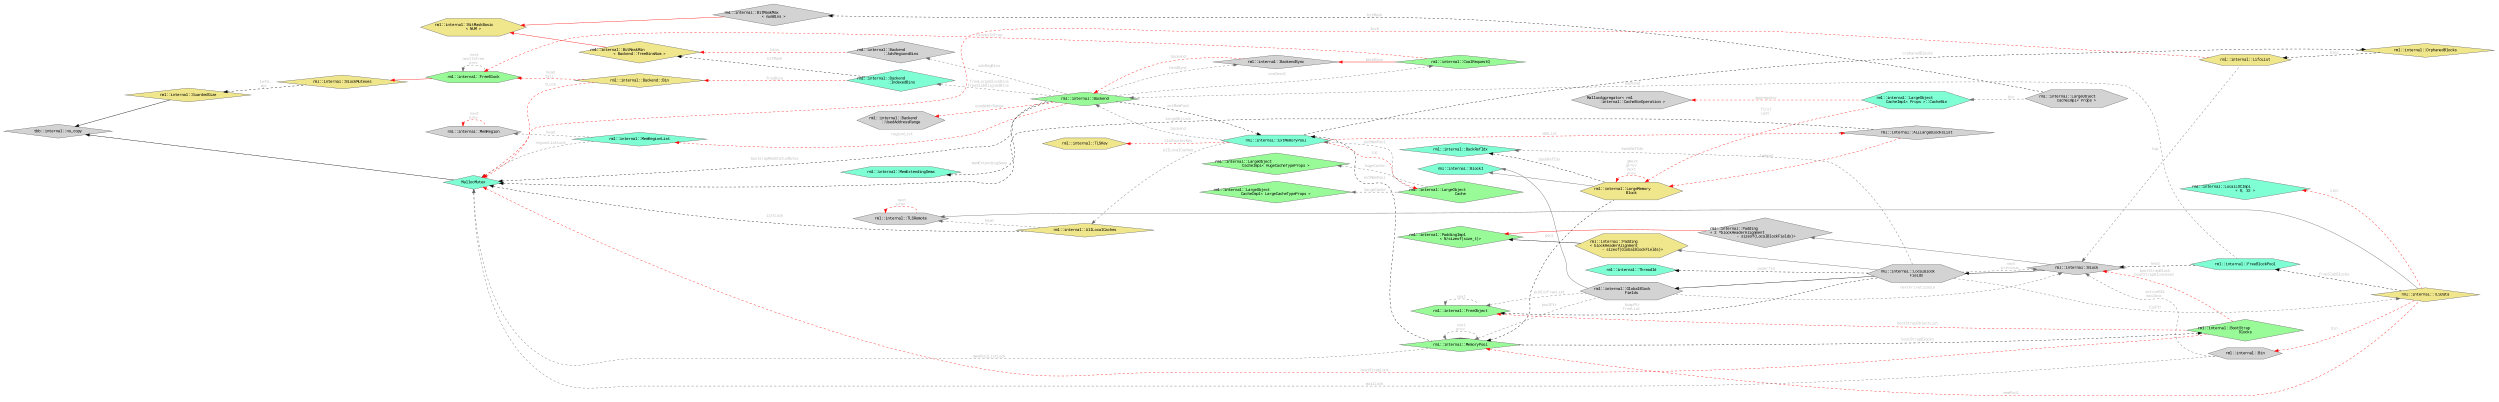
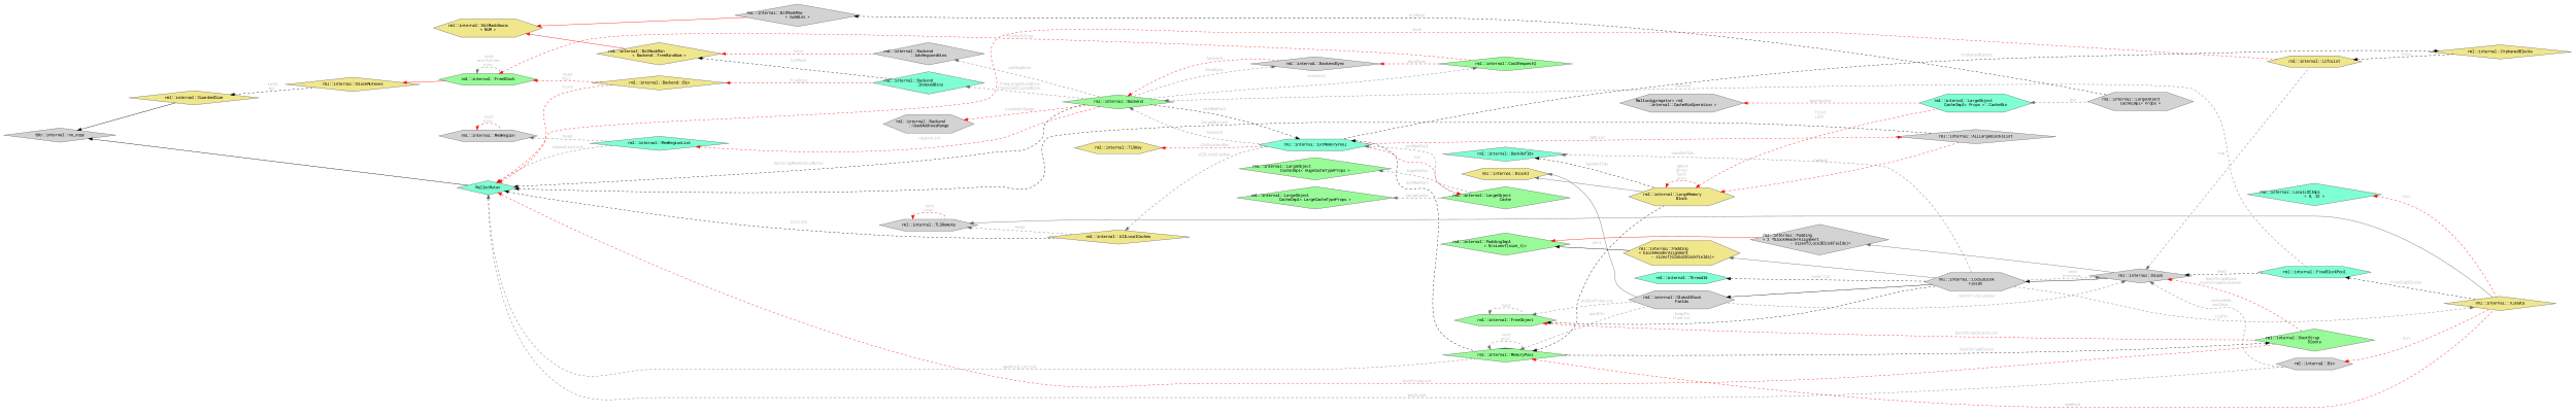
  digraph {
    fontname="Roboto Mono"
    rankdir=LR
    node [color=gray40 fillcolor=lightgrey fontname="Roboto Mono" fontsize=10 shape=diamond style=filled]
    edge [color=gray40 dir=back fontcolor=grey fontname="Roboto Mono" fontsize=10 labelfontname=Helvetica labelfontsize=10 style=dashed]
    n1 [fontcolor=black height=0.2 label="rml::internal::LargeObject\lCacheImpl\< Props \>" shape=hexagon width=0.4]
    n2 [height=0.2 label="rml::internal::BitMaskMax\l\< numBins \>" width=0.4]
    n3 [fillcolor=khaki height=0.2 label="rml::internal::BitMaskBasic\l\< NUM \>" shape=hexagon width=0.4]
    n4 [fillcolor=khaki height=0.2 label="rml::internal::BitMaskMin\l\< Backend::freeBinsNum \>" width=0.4]
    n5 [height=0.2 label="rml::internal::Backend\l::AdvRegionsBins" width=0.4]
    n6 [fillcolor=aquamarine height=0.2 label="rml::internal::Backend\l::IndexedBins" width=0.4]
    n7 [fillcolor=aquamarine height=0.2 label="rml::internal::LargeObject\lCacheImpl\< Props \>::CacheBin" shape=hexagon width=0.4]
    n8 [fillcolor=khaki height=0.2 label="rml::internal::LargeMemory\lBlock" shape=hexagon width=0.4]
    n9 [height=0.2 label="rml::internal::AllLargeBlocksList" width=0.4]
    n10 [fillcolor=aquamarine height=0.2 label="rml::internal::ExtMemoryPool" shape=hexagon width=0.4]
-   n11 [fillcolor=aquamarine height=0.2 label="rml::internal::BlockI" shape=hexagon width=0.4]
+   n11 [fillcolor=khaki height=0.2 label="rml::internal::BlockI" shape=hexagon width=0.4]
    n12 [height=0.2 label="rml::internal::GlobalBlock\lFields" shape=hexagon width=0.4]
    n13 [height=0.2 label="rml::internal::LocalBlock\lFields" shape=hexagon width=0.4]
    n14 [fillcolor=palegreen height=0.2 label="rml::internal::MemoryPool" width=0.4]
    n15 [fillcolor=khaki height=0.2 label="rml::internal::TLSData" width=0.4]
    n16 [fillcolor=aquamarine height=0.2 label=MallocMutex width=0.4]
    n17 [fillcolor=palegreen height=0.2 label="rml::internal::Backend" width=0.4]
    n18 [fillcolor=aquamarine height=0.2 label="rml::internal::MemRegionList" width=0.4]
    n19 [fillcolor=khaki height=0.2 label="rml::internal::Backend::Bin" width=0.4]
    n20 [fillcolor=khaki height=0.2 label="rml::internal::AllLocalCaches" width=0.4]
    n21 [fillcolor=khaki height=0.2 label="rml::internal::LifoList" shape=hexagon width=0.4]
    n22 [height=0.2 label="rml::internal::Bin" shape=hexagon width=0.4]
    n23 [fillcolor=palegreen height=0.2 label="rml::internal::BootStrap\lBlocks" width=0.4]
    n24 [height=0.2 label="rml::internal::BackendSync" width=0.4]
    n25 [fillcolor=aquamarine height=0.2 label="rml::internal::FreeBlockPool" shape=hexagon width=0.4]
    n26 [fillcolor=khaki height=0.2 label="rml::internal::OrphanedBlocks" width=0.4]
    n27 [height=0.2 label="tbb::internal::no_copy" width=0.4]
    n28 [fillcolor=khaki height=0.2 label="rml::internal::GuardedSize" width=0.4]
    n29 [fillcolor=khaki height=0.2 label="rml::internal::BlockMutexes" width=0.4]
    n30 [fillcolor=palegreen height=0.2 label="rml::internal::LargeObject\lCache" width=0.4]
    n31 [fillcolor=palegreen height=0.2 label="rml::internal::CoalRequestQ" width=0.4]
    n32 [height=0.2 label="rml::internal::MemRegion" shape=hexagon width=0.4]
    n33 [fillcolor=palegreen height=0.2 label="rml::internal::FreeBlock" shape=hexagon width=0.4]
-   n34 [fillcolor=aquamarine height=0.2 label="rml::internal::MemExtendingSema" shape=hexagon width=0.4]
    n35 [height=0.2 label="rml::internal::Backend\l::UsedAddressRange" shape=hexagon width=0.4]
    n36 [fillcolor=palegreen height=0.2 label="rml::internal::LargeObject\lCacheImpl\< HugeCacheTypeProps \>" width=0.4]
    n37 [fillcolor=palegreen height=0.2 label="rml::internal::LargeObject\lCacheImpl\< LargeCacheTypeProps \>" width=0.4]
    n38 [height=0.2 label="rml::internal::TLSRemote" shape=hexagon width=0.4]
    n39 [height=0.2 label="rml::internal::Block" width=0.4]
    n40 [fillcolor=palegreen height=0.2 label="rml::internal::FreeObject" shape=hexagon width=0.4]
    n41 [fillcolor=khaki height=0.2 label="rml::internal::Padding\l\< blockHeaderAlignment\l - sizeof(GlobalBlockFields)\>" shape=hexagon width=0.4]
    n42 [fillcolor=palegreen height=0.2 label="rml::internal::PaddingImpl\l\< N/sizeof(size_t)\>" width=0.4]
    n43 [height=0.2 label="rml::internal::Padding\l\< 2 *blockHeaderAlignment\l - sizeof(LocalBlockFields)\>" width=0.4]
    n44 [fillcolor=aquamarine height=0.2 label="rml::internal::LocalLOCImpl\l\< 8, 32 \>" width=0.4]
    n45 [fillcolor=aquamarine height=0.2 label="rml::internal::ThreadId" shape=hexagon width=0.4]
    n46 [fillcolor=aquamarine height=0.2 label="rml::internal::BackRefIdx" width=0.4]
    n47 [fillcolor=khaki height=0.2 label="rml::internal::TLSKey" shape=hexagon width=0.4]
    n48 [height=0.2 label="MallocAggregator\< rml\l::internal::CacheBinOperation \>" shape=hexagon width=0.4]
    n2 -> n1 [color=black label=" bitMask"]
    n3 -> n2 [color=red style=solid fontcolor=""]
    n3 -> n4 [color=red style=solid fontcolor=""]
    n4 -> n5 [color=red label=" bins"]
    n4 -> n6 [color=black label=" bitMask"]
    n5 -> n17 [label=" advRegBins"]
    n6 -> n17 [label=" freeLargeBlockBins\nfreeSlabAlignedBins"]
    n7 -> n1 [label=" bin"]
    n8 -> n7 [color=red label=" first\nlast"]
    n8 -> n8 [color=red label=" gNext\ngPrev\nnext\nprev"]
    n8 -> n9 [color=red label=" loHead"]
    n9 -> n10 [color=red label=" lmbList"]
    n10 -> n14 [color=black label=" extMemPool"]
    n10 -> n17 [color=black label=" extMemPool"]
    n10 -> n30 [label=" extMemPool"]
    n11 -> n8 [style=solid fontcolor=""]
    n11 -> n12 [style=solid fontcolor=""]
    n12 -> n13 [color=black style=solid fontcolor=""]
    n13 -> n39 [color=black style=solid fontcolor=""]
    n14 -> n8 [color=black label=" pool"]
    n14 -> n12 [label=" poolPtr"]
    n14 -> n14 [label=" next\nprev"]
    n14 -> n15 [color=red label=" memPool"]
    n15 -> n13 [label=" tlsPtr"]
    n16 -> n9 [color=black label=" largeObjLock"]
    n16 -> n14 [label=" memPoolListLock"]
    n16 -> n17 [color=black label=" bootsrapMemStatusMutex"]
    n16 -> n18 [label=" regionListLock"]
    n16 -> n19 [color=red label=" tLock"]
    n16 -> n20 [color=black label=" listLock"]
    n16 -> n21 [color=red label=" lock"]
    n16 -> n22 [label=" mailLock"]
    n16 -> n23 [color=red label=" bootStrapLock"]
    n17 -> n10 [label=" backend"]
    n17 -> n24 [color=red label=" backend"]
    n17 -> n25 [label=" backend"]
    n18 -> n17 [color=red label=" regionList"]
    n19 -> n6 [color=red label=" freeBins"]
    n20 -> n10 [label=" allLocalCaches"]
    n21 -> n26 [color=black label=" bins"]
    n22 -> n15 [color=red label=" bin"]
    n23 -> n14 [color=black label=" bootStrapBlocks"]
    n24 -> n17 [label=" bkndSync"]
-   n24 -> n31 [color=red label=" bkndSync" style=solid]
+   n24 -> n31 [color=red label=" bkndSync"]
    n25 -> n15 [color=black label=" freeSlabBlocks"]
    n26 -> n10 [color=black label=" orphanedBlocks"]
    n27 -> n16 [color=black style=solid fontcolor=""]
    n27 -> n28 [color=black style=solid fontcolor=""]
    n28 -> n29 [color=black label=" leftL\nmyL"]
    n29 -> n33 [color=red style=solid fontcolor=""]
    n30 -> n10 [color=red label=" loc"]
    n31 -> n17 [label=" coalescQ"]
    n32 -> n18 [label=" head"]
    n32 -> n32 [color=red label=" next\nprev"]
    n33 -> n19 [color=red label=" head\ntail"]
    n33 -> n31 [color=red label=" blocksToFree"]
    n33 -> n33 [label=" next\nnextToFree\nprev"]
-   n34 -> n17 [color=black label=" memExtendingSema"]
    n35 -> n17 [color=red label=" usedAddrRange"]
    n36 -> n30 [label=" hugeCache"]
    n37 -> n30 [label=" largeCache"]
    n38 -> n15 [style=solid fontcolor=""]
    n38 -> n20 [label=" head"]
    n38 -> n38 [color=red label=" next\nprev"]
    n39 -> n12 [label=" nextPrivatizable"]
    n39 -> n13 [label=" next\nprevious"]
    n39 -> n21 [label=" top"]
    n39 -> n22 [label=" activeBlk\nmailbox"]
    n39 -> n23 [color=red label=" bootStrapBlock\nbootStrapBlockUsed"]
    n39 -> n25 [color=black label=" head"]
    n40 -> n12 [label=" publicFreeList"]
    n40 -> n13 [color=black label=" bumpPtr\nfreeList"]
    n40 -> n23 [color=red label=" bootStrapObjectList"]
    n40 -> n40 [label=" next"]
    n41 -> n13 [style=solid fontcolor=""]
    n42 -> n41 [color=black style=solid fontcolor=""]
    n42 -> n43 [color=red style=solid fontcolor=""]
    n43 -> n39 [style=solid fontcolor=""]
    n44 -> n15 [color=red label=" lloc"]
    n45 -> n13 [color=black label=" ownerTid"]
    n46 -> n8 [color=black label=" backRefIdx"]
    n46 -> n13 [label=" backRefIdx"]
    n47 -> n10 [color=red label=" tlsPointerKey"]
    n48 -> n7 [color=red label=" aggregator"]
  }
